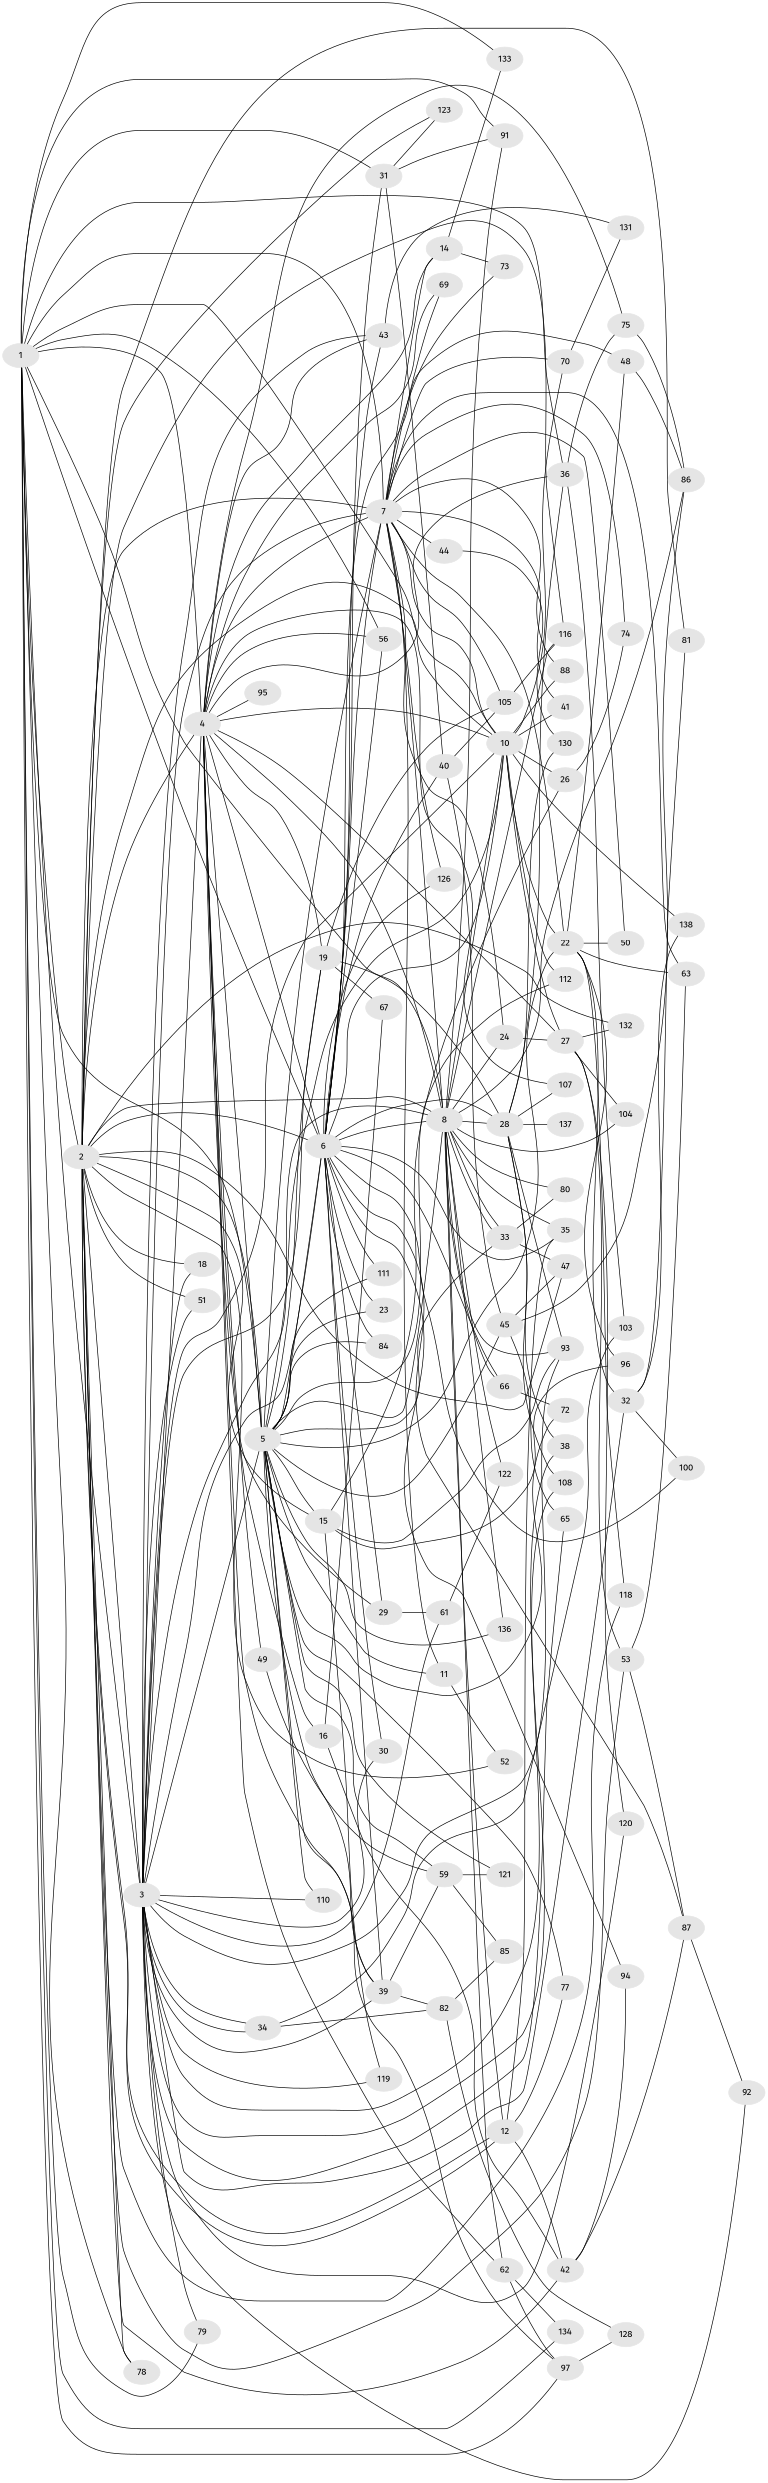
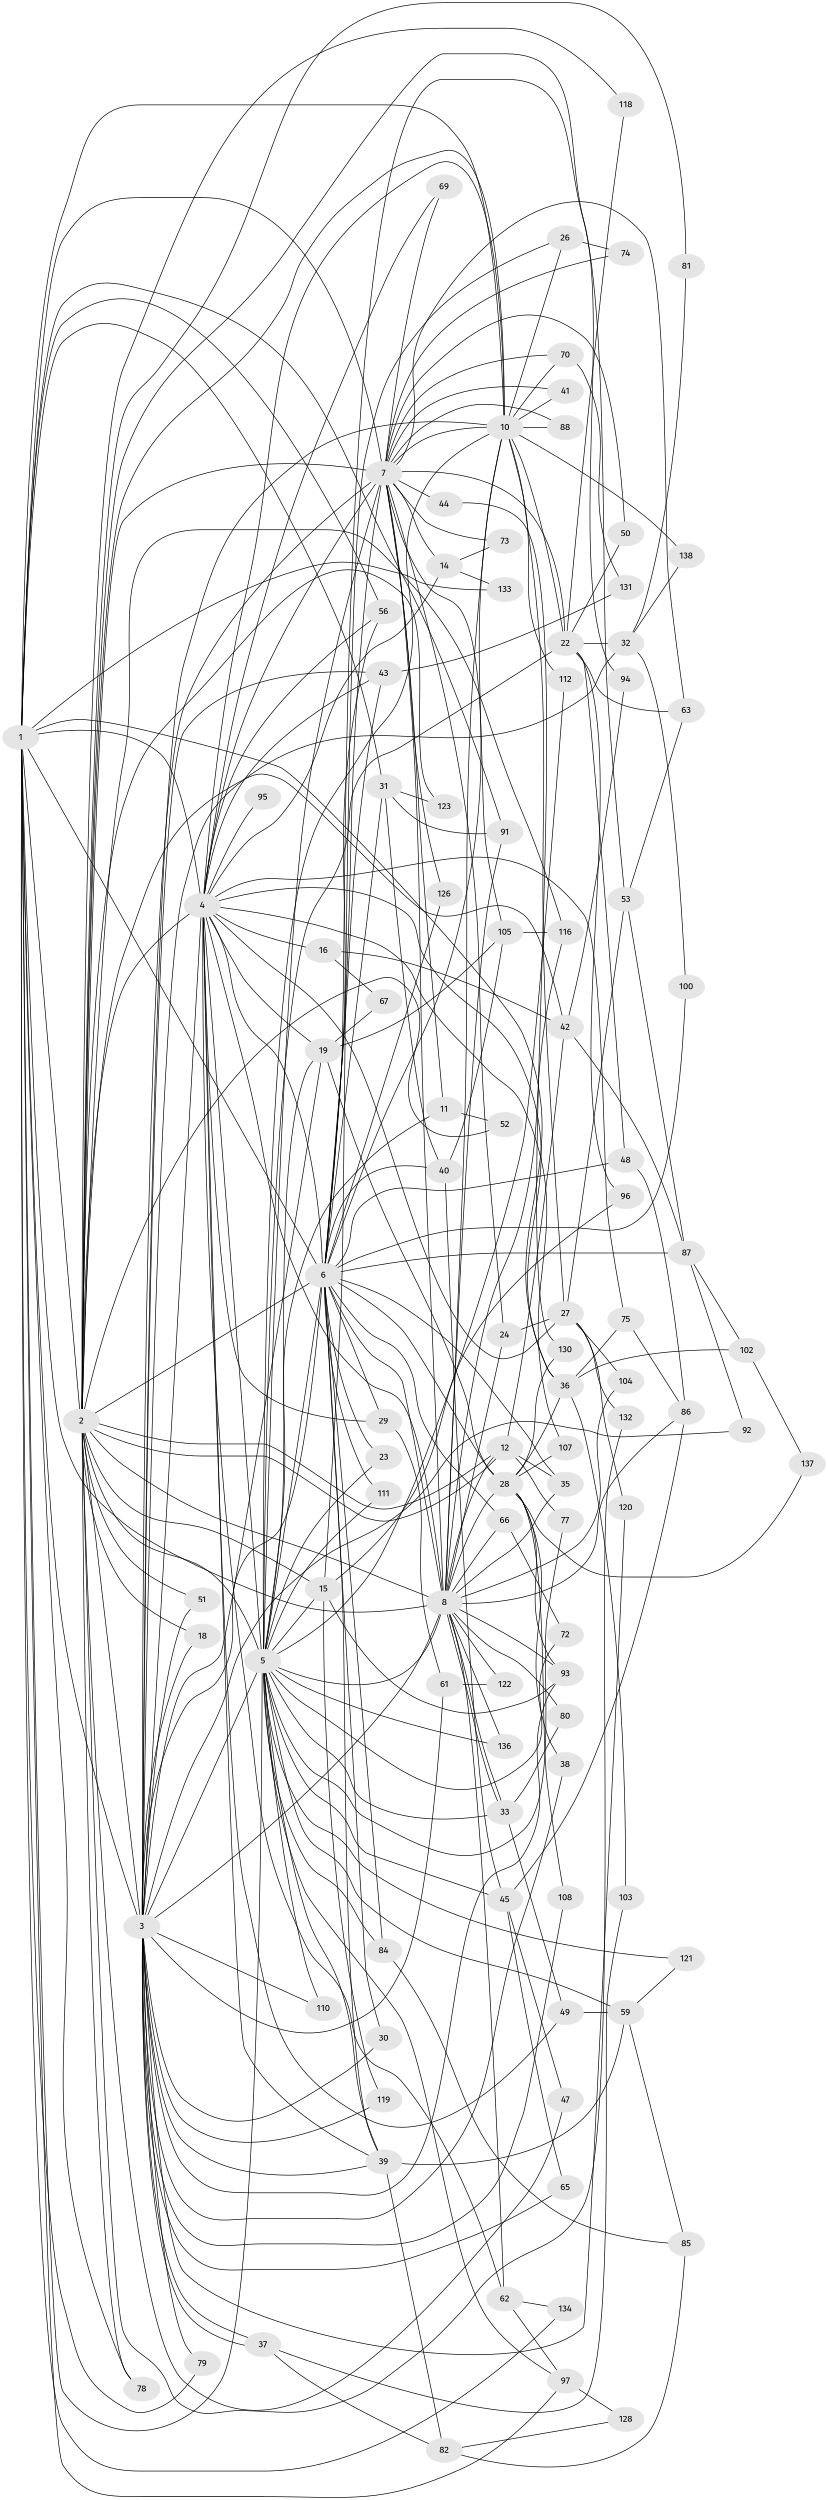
  graph {
    fontname="Fira Sans"
    rankdir=LR
    node [color=gray90 fontname="Fira Sans" style=filled]
    edge [fontname="Fira Sans"]
    1 [super="+71"]
    2 [super="+17"]
    3 [super="+83"]
    4 [super="+57"]
    5 [super="+89"]
    6 [super="+117"]
    7 [super="+9"]
    8 [super="+125"]
    10 [super="+20"]
    31
    36 [super="+76"]
    56 [super="+113"]
    78
    79
    91
    97 [super="+106"]
    133
    134
    12 [super="+13"]
    15 [super="+129"]
    18
    42 [super="+101"]
    47
    51 [super="+60"]
    52
    53 [super="+99"]
    81
    116
    118
    123
    132
    19 [super="+127"]
    30
    32 [super="+68"]
-   34
+   34 [label=37]
    38
    39 [super="+98"]
    43 [super="+55"]
    61
    65
    92
    93 [super="+115"]
    108
    110
    119
    120
    14
    16
    27
    29
    49 [super="+64"]
    62
    69
    75
    95
    107
    11
    22 [super="+25"]
    23
    33 [super="+58"]
    45 [super="+135"]
    59
    72
    77
    84
    111
    112
    121
    136
    28 [super="+54"]
    n71 [label=35 super="+46"]
    40
    48 [super="+114"]
    66
    87 [super="+109"]
    94
    100
    126
    24 [super="+35"]
    41
    44
    50
    63
    70
    73
    74
    88
    105 [super="+124"]
    80
    86
    104
    122
    26
    138
    103
+   102
    128
    96
    67
    82 [super="+90"]
    131
    85
    130
    137
    1 -- 2
    1 -- 3
    1 -- 4 [weight=2]
    1 -- 5
    1 -- 6
    1 -- 7 [weight=2]
    1 -- 8
    1 -- 10
    1 -- 31
    1 -- 36
    1 -- 56
    1 -- 78
    1 -- 79
    1 -- 91
    1 -- 97
    1 -- 133
    1 -- 134
    2 -- 3
    2 -- 4
    2 -- 5
    2 -- 6
    2 -- 7 [weight=2]
    2 -- 8 [weight=2]
    2 -- 10
    2 -- 78
    2 -- 12
    2 -- 12
    2 -- 15
    2 -- 18
    2 -- 42
    2 -- 47
    2 -- 51 [weight=2]
    2 -- 52
    2 -- 53
    2 -- 81
    2 -- 116
    2 -- 118
    2 -- 123
    2 -- 132
    3 -- 4
    3 -- 5
    3 -- 6
    3 -- 7 [weight=2]
    3 -- 8 [weight=2]
    3 -- 10
    3 -- 79
    3 -- 18
    3 -- 51
    3 -- 19
    3 -- 30
    3 -- 32
    3 -- 34
    3 -- 34
    3 -- 38
    3 -- 39
    3 -- 43
    3 -- 61
    3 -- 65
    3 -- 92
    3 -- 93
    3 -- 108
    3 -- 110
    3 -- 119
    3 -- 120
    4 -- 5 [weight=2]
    4 -- 6
    4 -- 7 [weight=2]
    4 -- 8
    4 -- 10 [weight=2]
    4 -- 36
    4 -- 56
    4 -- 19
    4 -- 39
    4 -- 43
    4 -- 14
    4 -- 16
    4 -- 27
    4 -- 29
    4 -- 49
    4 -- 62
    4 -- 69
    4 -- 75
    4 -- 95 [weight=2]
    4 -- 107
    5 -- 6
    5 -- 7 [weight=2]
    5 -- 8
    5 -- 10
    5 -- 97
    5 -- 15
    5 -- 19
    5 -- 39
    5 -- 110
    5 -- 11
    5 -- 22
    5 -- 23
    5 -- 33
    5 -- 45
    5 -- 59
    5 -- 72
    5 -- 77
    5 -- 84
    5 -- 111
    5 -- 112
    5 -- 121
    5 -- 136
    6 -- 7 [weight=2]
    6 -- 8
    6 -- 10
    6 -- 31
    6 -- 56
    6 -- 30
    6 -- 39
    6 -- 43
    6 -- 29
    6 -- 23
    6 -- 84
    6 -- 111
    6 -- 28 [weight=2]
    6 -- n71
    6 -- 40
    6 -- 48
    6 -- 66
    6 -- 87
    6 -- 94
    6 -- 100
    6 -- 126
    7 -- 8 [weight=2]
    7 -- 10 [weight=2]
    7 -- 14
    7 -- 69
    7 -- 11
    7 -- 22
    7 -- 126
    7 -- 24
    7 -- 41
    7 -- 44 [weight=2]
    7 -- 50
    7 -- 63
    7 -- 70
    7 -- 73
    7 -- 74
    7 -- 88
    7 -- 105
    8 -- 10
    8 -- 91
    8 -- 12
    8 -- 116
    8 -- 93
    8 -- 62
    8 -- 33
    8 -- 33
    8 -- 136
    8 -- 28
    8 -- n71
    8 -- 66
    8 -- 24
    8 -- 80
    8 -- 86
    8 -- 104
    8 -- 122
    10 -- 27
    10 -- 22
    10 -- 112
    10 -- 41
    10 -- 70
    10 -- 88
    10 -- 26
    10 -- 138
    31 -- 91
    31 -- 123
    31 -- 40
    36 -- 75
    36 -- 103
+   36 -- 102
    97 -- 128
    12 -- 42
    12 -- 77
    12 -- n71
    15 -- 93
    15 -- 119
    15 -- 26
    15 -- 96
    42 -- 87
    42 -- 94
    53 -- 87
    53 -- 63
    19 -- 28
    19 -- 105
    19 -- 67
    32 -- 81
    32 -- 100
    32 -- 138
    34 -- 103
    34 -- 82
    39 -- 59
    39 -- 82
    43 -- 131
    61 -- 122
    14 -- 133
    14 -- 73
    16 -- 42
    16 -- 67
    27 -- 53
    27 -- 132
    27 -- 120
    27 -- 104
    29 -- 61
    49 -- 59
    62 -- 97
    62 -- 134
    75 -- 86
    11 -- 52
    22 -- 118
    22 -- 32 [weight=2]
    22 -- 48
    22 -- 50
    22 -- 63
    22 -- 96
-   33 -- 47
+   33 -- 49
    33 -- 80
    45 -- 47
    45 -- 65
    45 -- 86
    59 -- 121
    59 -- 85
+   84 -- 85
    28 -- 36
    28 -- 38
    28 -- 93
    28 -- 108
    28 -- 107
    28 -- 130
    28 -- 137
    40 -- 45
    40 -- 105
    48 -- 86
    66 -- 72
    87 -- 92
+   87 -- 102
    24 -- 27
    44 -- 130
    70 -- 131
    105 -- 116
    26 -- 74
+   102 -- 137
    82 -- 128
    82 -- 85
  }
